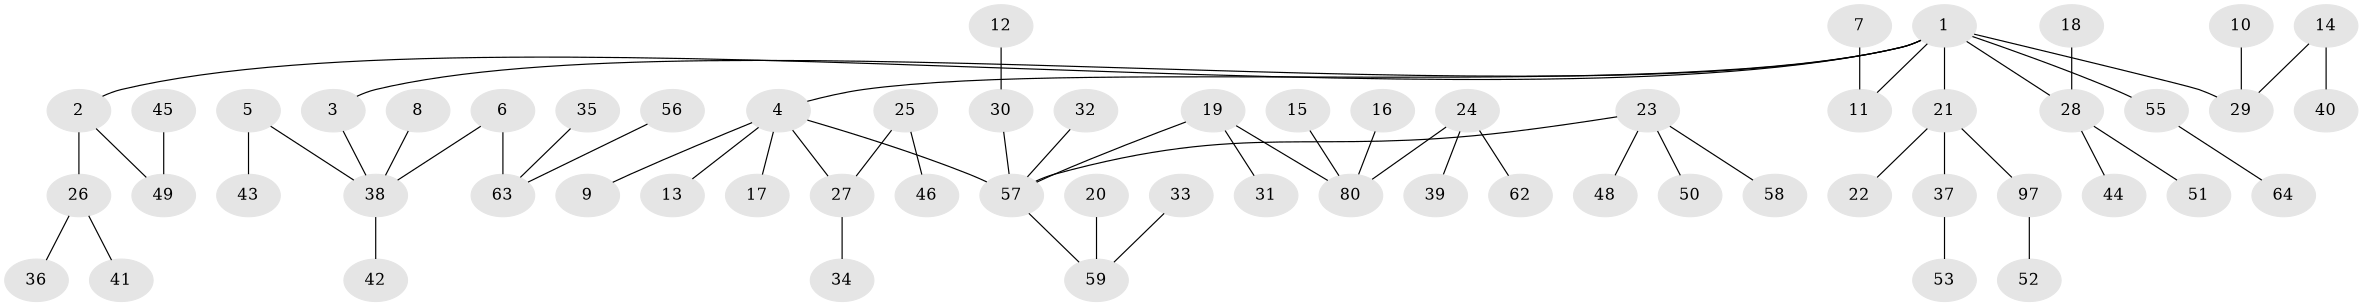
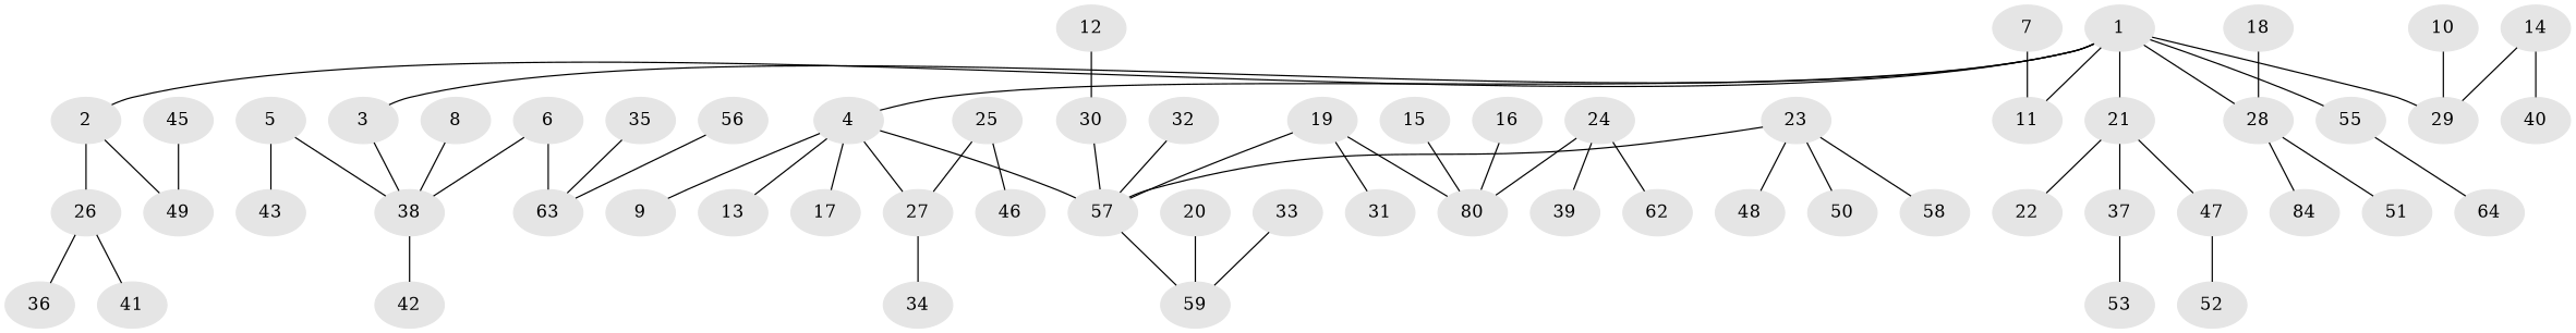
  graph {
    node [color=gray90 style=filled]
    edge [weight=1.0]
    1
    2
    3
    4
    11
    21
    28
    29
    55
    26
    49
    38
    9
    13
    17
    27
    57
    22
    37
-   47 [label=97]
-   44
+   47
+   44 [label=84]
    51
    64
    36
    41
    42
    34
    59
    5
    43
    6
    63
    7
    8
    10
    12
    30
    14
    40
    n40 [label=80]
    15
    16
    18
    19
    31
    20
    53
    52
    23
    48
    50
    58
    24
    39
    62
    25
    46
    32
    33
    35
    45
    56
    1 -- 2
    1 -- 3
    1 -- 4
    1 -- 11
    1 -- 21
    1 -- 28
    1 -- 29
    1 -- 55
    2 -- 26
    2 -- 49
    3 -- 38
    4 -- 9
    4 -- 13
    4 -- 17
    4 -- 27
    4 -- 57
    21 -- 22
    21 -- 37
    21 -- 47
    28 -- 44
    28 -- 51
    55 -- 64
    26 -- 36
    26 -- 41
    38 -- 42
    27 -- 34
    57 -- 59
    37 -- 53
    47 -- 52
    5 -- 38
    5 -- 43
    6 -- 38
    6 -- 63
    7 -- 11
    8 -- 38
    10 -- 29
    12 -- 30
    30 -- 57
    14 -- 29
    14 -- 40
    15 -- n40
    16 -- n40
    18 -- 28
    19 -- 57
    19 -- n40
    19 -- 31
    20 -- 59
    23 -- 57
    23 -- 48
    23 -- 50
    23 -- 58
    24 -- n40
    24 -- 39
    24 -- 62
    25 -- 27
    25 -- 46
    32 -- 57
    33 -- 59
    35 -- 63
    45 -- 49
    56 -- 63
  }
